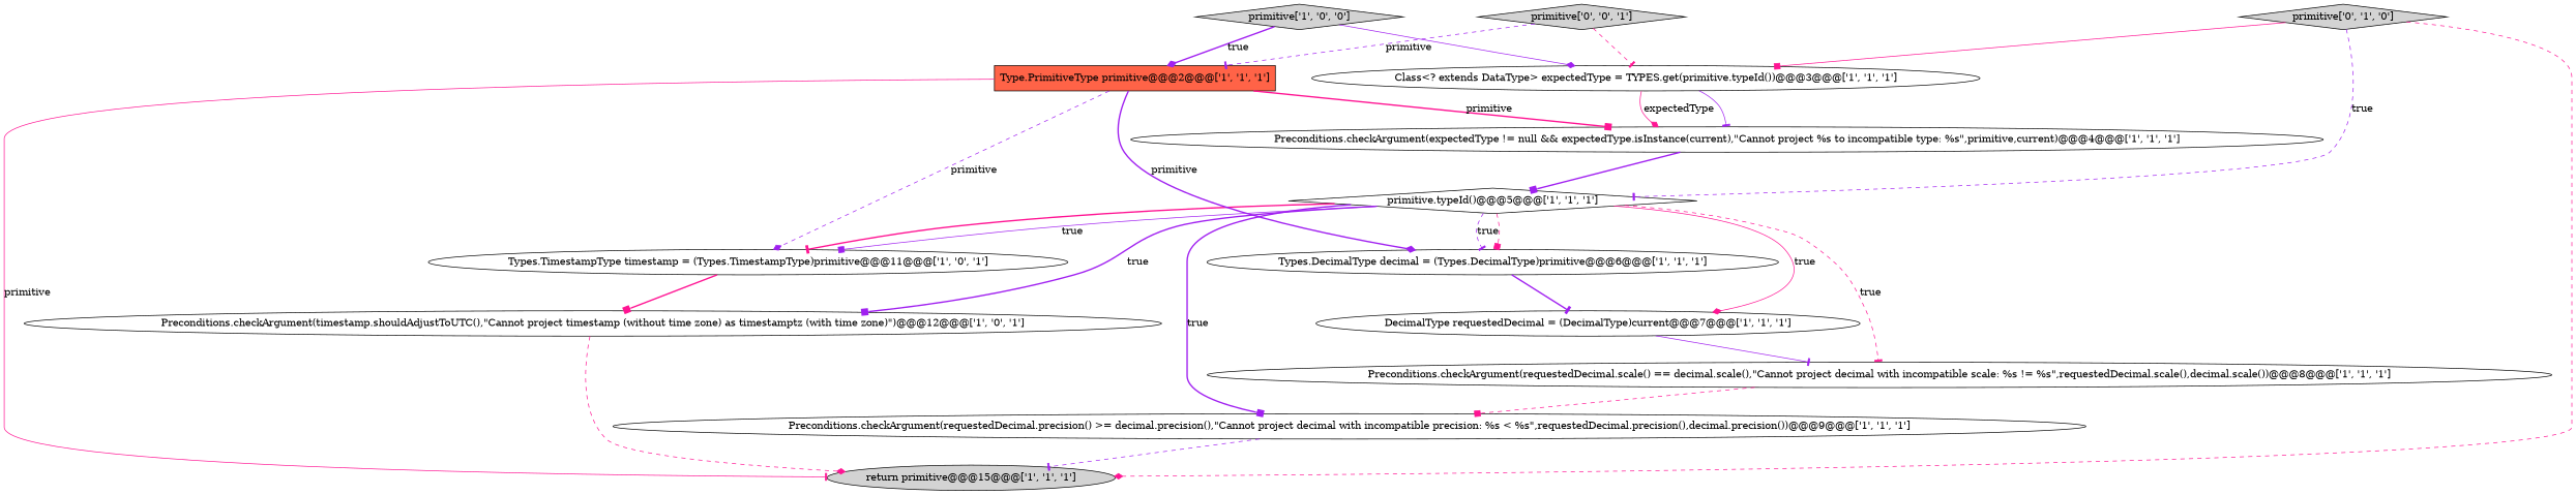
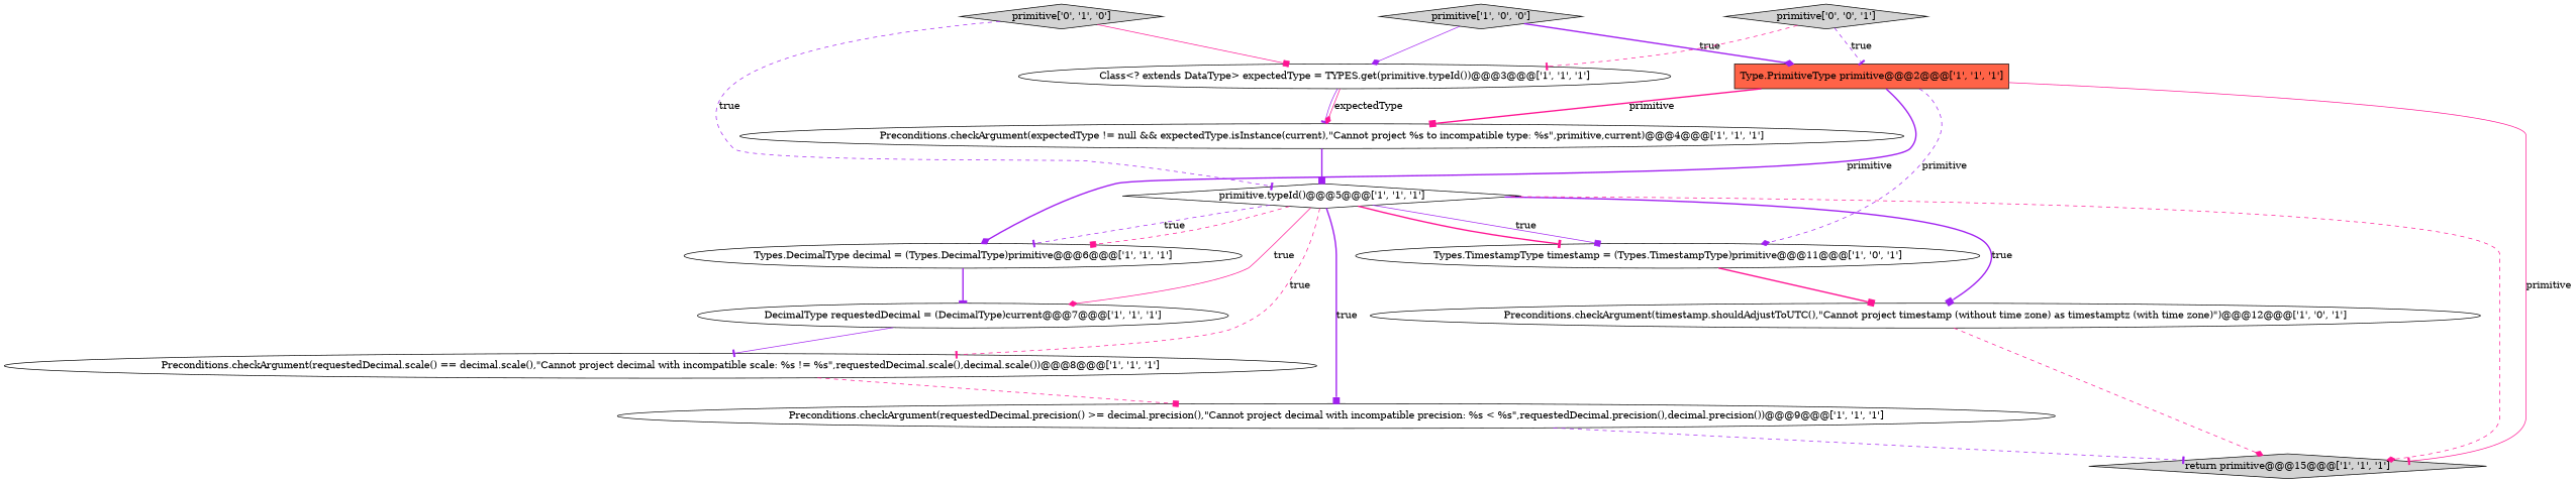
  digraph {
    node [fillcolor=white shape=ellipse style=filled]
    edge [arrowhead=tee color=purple style=dashed]
    n1 [label="DecimalType requestedDecimal = (DecimalType)current@@@7@@@['1', '1', '1']"]
    n2 [label="Preconditions.checkArgument(requestedDecimal.scale() == decimal.scale(),\"Cannot project decimal with incompatible scale: %s != %s\",requestedDecimal.scale(),decimal.scale())@@@8@@@['1', '1', '1']"]
    n3 [label="Preconditions.checkArgument(requestedDecimal.precision() >= decimal.precision(),\"Cannot project decimal with incompatible precision: %s < %s\",requestedDecimal.precision(),decimal.precision())@@@9@@@['1', '1', '1']"]
    n4 [label="Preconditions.checkArgument(timestamp.shouldAdjustToUTC(),\"Cannot project timestamp (without time zone) as timestamptz (with time zone)\")@@@12@@@['1', '0', '1']"]
-   n5 [fillcolor=lightgray label="return primitive@@@15@@@['1', '1', '1']"]
+   n5 [fillcolor=lightgray label="return primitive@@@15@@@['1', '1', '1']" shape=diamond]
    n6 [label="Preconditions.checkArgument(expectedType != null && expectedType.isInstance(current),\"Cannot project %s to incompatible type: %s\",primitive,current)@@@4@@@['1', '1', '1']"]
    n7 [label="primitive.typeId()@@@5@@@['1', '1', '1']" shape=diamond]
    n8 [label="Types.TimestampType timestamp = (Types.TimestampType)primitive@@@11@@@['1', '0', '1']"]
    n9 [label="Types.DecimalType decimal = (Types.DecimalType)primitive@@@6@@@['1', '1', '1']"]
    n10 [fillcolor=lightgray label="primitive['0', '1', '0']" shape=diamond]
    n11 [label="Class<? extends DataType> expectedType = TYPES.get(primitive.typeId())@@@3@@@['1', '1', '1']"]
    n12 [fillcolor=tomato label="Type.PrimitiveType primitive@@@2@@@['1', '1', '1']" shape=box]
    n13 [fillcolor=lightgray label="primitive['1', '0', '0']" shape=diamond]
    n14 [fillcolor=lightgray label="primitive['0', '0', '1']" shape=diamond]
    n1 -> n2 [style=solid]
    n2 -> n3 [arrowhead=box color=deeppink]
    n3 -> n5
    n4 -> n5 [arrowhead=diamond color=deeppink]
    n6 -> n7 [arrowhead=box style=bold]
    n7 -> n1 [arrowhead=diamond color=deeppink label=true style=solid]
    n7 -> n2 [color=deeppink label=true]
    n7 -> n3 [arrowhead=box label=true style=bold]
    n7 -> n4 [arrowhead=box label=true style=bold]
-   n10 -> n5 [arrowhead=diamond color=deeppink]
+   n7 -> n5 [arrowhead=diamond color=deeppink]
    n7 -> n8 [arrowhead=box label=true style=solid]
    n7 -> n8 [color=deeppink style=bold]
    n7 -> n9 [label=true]
    n7 -> n9 [arrowhead=box color=deeppink]
    n8 -> n4 [arrowhead=box color=deeppink style=bold]
    n9 -> n1 [style=bold]
    n10 -> n7 [label=true]
    n10 -> n11 [arrowhead=box color=deeppink style=solid]
    n11 -> n6 [style=solid]
    n11 -> n6 [arrowhead=diamond color=deeppink label=expectedType style=solid]
    n12 -> n5 [color=deeppink label=primitive style=solid]
    n12 -> n6 [arrowhead=box color=deeppink label=primitive style=bold]
    n12 -> n8 [arrowhead=diamond label=primitive]
    n12 -> n9 [arrowhead=diamond label=primitive style=bold]
    n13 -> n11 [arrowhead=diamond style=solid]
    n13 -> n12 [arrowhead=diamond label=true style=bold]
    n14 -> n11 [color=deeppink]
-   n14 -> n12 [label=primitive]
+   n14 -> n12 [label=true]
  }
